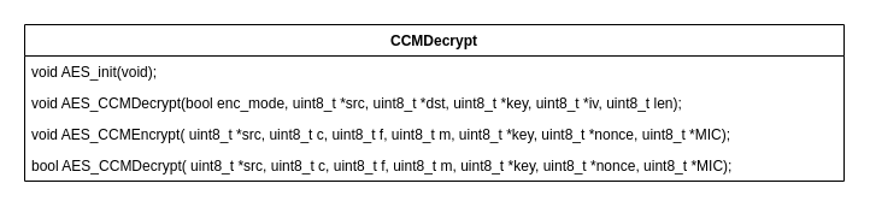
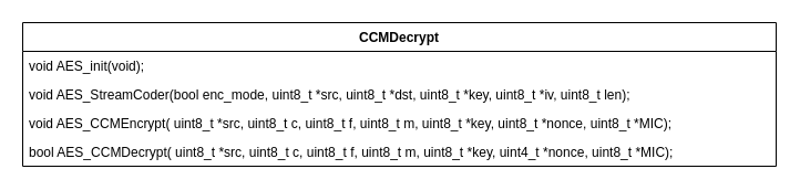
  <mxCell id="0" />
  <mxCell id="1" parent="0" />
  <mxCell id="2" value="CCMDecrypt" style="swimlane;fontStyle=1;align=center;verticalAlign=top;childLayout=stackLayout;horizontal=1;startSize=26;horizontalStack=0;resizeParent=1;resizeParentMax=0;resizeLast=0;collapsible=1;marginBottom=0;" vertex="1" parent="1"><mxGeometry x="20" y="20" width="680" height="130" as="geometry" /></mxCell>
  <mxCell id="3" value="void AES_init(void);" style="text;strokeColor=none;fillColor=none;align=left;verticalAlign=top;spacingLeft=4;spacingRight=4;overflow=hidden;rotatable=0;points=[[0,0.5],[1,0.5]];portConstraint=eastwest;" vertex="1" parent="2"><mxGeometry y="26" width="680" height="26" as="geometry" /></mxCell>
- <mxCell id="4" value="void AES_CCMDecrypt(bool enc_mode, uint8_t *src, uint8_t *dst, uint8_t *key, uint8_t *iv, uint8_t len);" style="text;strokeColor=none;fillColor=none;align=left;verticalAlign=top;spacingLeft=4;spacingRight=4;overflow=hidden;rotatable=0;points=[[0,0.5],[1,0.5]];portConstraint=eastwest;" vertex="1" parent="2"><mxGeometry y="52" width="680" height="26" as="geometry" /></mxCell>
+ <mxCell id="4" value="void AES_StreamCoder(bool enc_mode, uint8_t *src, uint8_t *dst, uint8_t *key, uint8_t *iv, uint8_t len);" style="text;strokeColor=none;fillColor=none;align=left;verticalAlign=top;spacingLeft=4;spacingRight=4;overflow=hidden;rotatable=0;points=[[0,0.5],[1,0.5]];portConstraint=eastwest;" vertex="1" parent="2"><mxGeometry y="52" width="680" height="26" as="geometry" /></mxCell>
  <mxCell id="5" value="void AES_CCMEncrypt( uint8_t *src, uint8_t c, uint8_t f, uint8_t m, uint8_t *key, uint8_t *nonce, uint8_t *MIC);" style="text;strokeColor=none;fillColor=none;align=left;verticalAlign=top;spacingLeft=4;spacingRight=4;overflow=hidden;rotatable=0;points=[[0,0.5],[1,0.5]];portConstraint=eastwest;" vertex="1" parent="2"><mxGeometry y="78" width="680" height="26" as="geometry" /></mxCell>
- <mxCell id="6" value="bool AES_CCMDecrypt( uint8_t *src, uint8_t c, uint8_t f, uint8_t m, uint8_t *key, uint8_t *nonce, uint8_t *MIC);" style="text;strokeColor=none;fillColor=none;align=left;verticalAlign=top;spacingLeft=4;spacingRight=4;overflow=hidden;rotatable=0;points=[[0,0.5],[1,0.5]];portConstraint=eastwest;" vertex="1" parent="2"><mxGeometry y="104" width="680" height="26" as="geometry" /></mxCell>
+ <mxCell id="6" value="bool AES_CCMDecrypt( uint8_t *src, uint8_t c, uint8_t f, uint8_t m, uint8_t *key, uint4_t *nonce, uint8_t *MIC);" style="text;strokeColor=none;fillColor=none;align=left;verticalAlign=top;spacingLeft=4;spacingRight=4;overflow=hidden;rotatable=0;points=[[0,0.5],[1,0.5]];portConstraint=eastwest;" vertex="1" parent="2"><mxGeometry y="104" width="680" height="26" as="geometry" /></mxCell>
